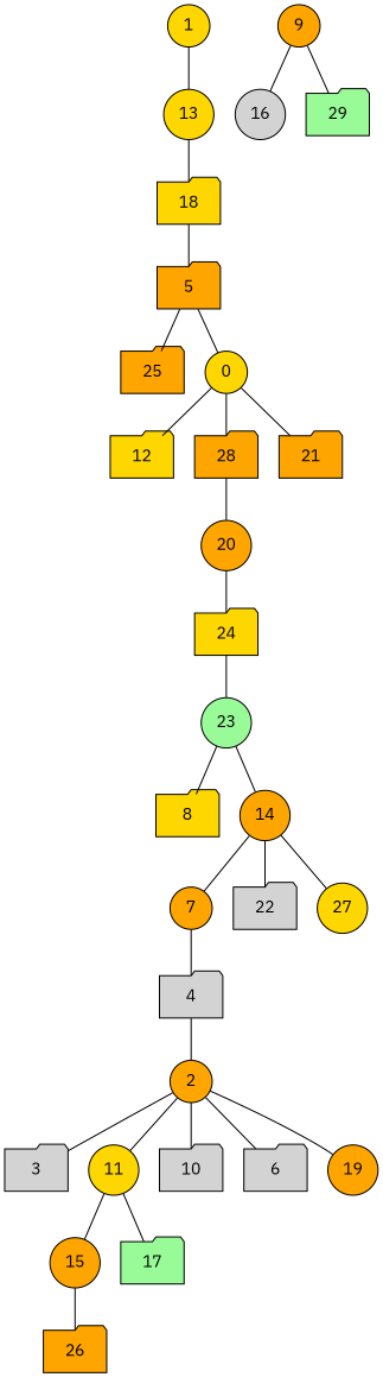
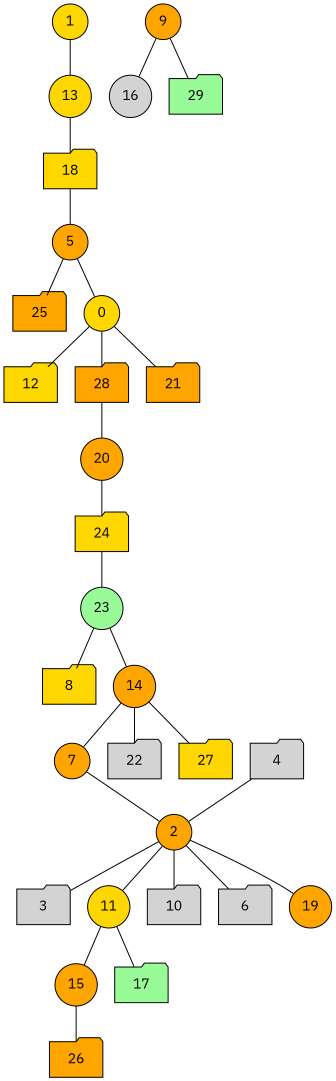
  graph {
    fontname="IBM Plex Sans"
    node [fillcolor=orange fontname="IBM Plex Sans" shape=folder style=filled]
    edge [fontname="IBM Plex Sans"]
    2 [shape=circle]
    3 [fillcolor=lightgrey]
    11 [fillcolor=gold shape=circle]
    10 [fillcolor=lightgrey]
    6 [fillcolor=lightgrey]
    19 [shape=circle]
    9 [shape=circle]
    16 [fillcolor=lightgrey shape=circle]
    29 [fillcolor=palegreen]
    15 [shape=circle]
    17 [fillcolor=palegreen]
    26
    24 [fillcolor=gold]
    23 [fillcolor=palegreen shape=circle]
    8 [fillcolor=gold]
    14 [shape=circle]
    7 [shape=circle]
    22 [fillcolor=lightgrey]
-   27 [fillcolor=gold shape=circle]
+   27 [fillcolor=gold]
    4 [fillcolor=lightgrey]
-   5
+   5 [shape=circle]
    25
    0 [fillcolor=gold shape=circle]
    12 [fillcolor=gold]
    28
    21
    20 [shape=circle]
    13 [fillcolor=gold shape=circle]
    18 [fillcolor=gold]
    1 [fillcolor=gold shape=circle]
    2 -- 3
    2 -- 11
    2 -- 10
    2 -- 6
    2 -- 19
    11 -- 15
    11 -- 17
    9 -- 16
    9 -- 29
    15 -- 26
    24 -- 23
    23 -- 8
    23 -- 14
    14 -- 7
    14 -- 22
    14 -- 27
-   7 -- 4
+   7 -- 2
    4 -- 2
    5 -- 25
    5 -- 0
    0 -- 12
    0 -- 28
    0 -- 21
    28 -- 20
    20 -- 24
    13 -- 18
    18 -- 5
    1 -- 13
  }
